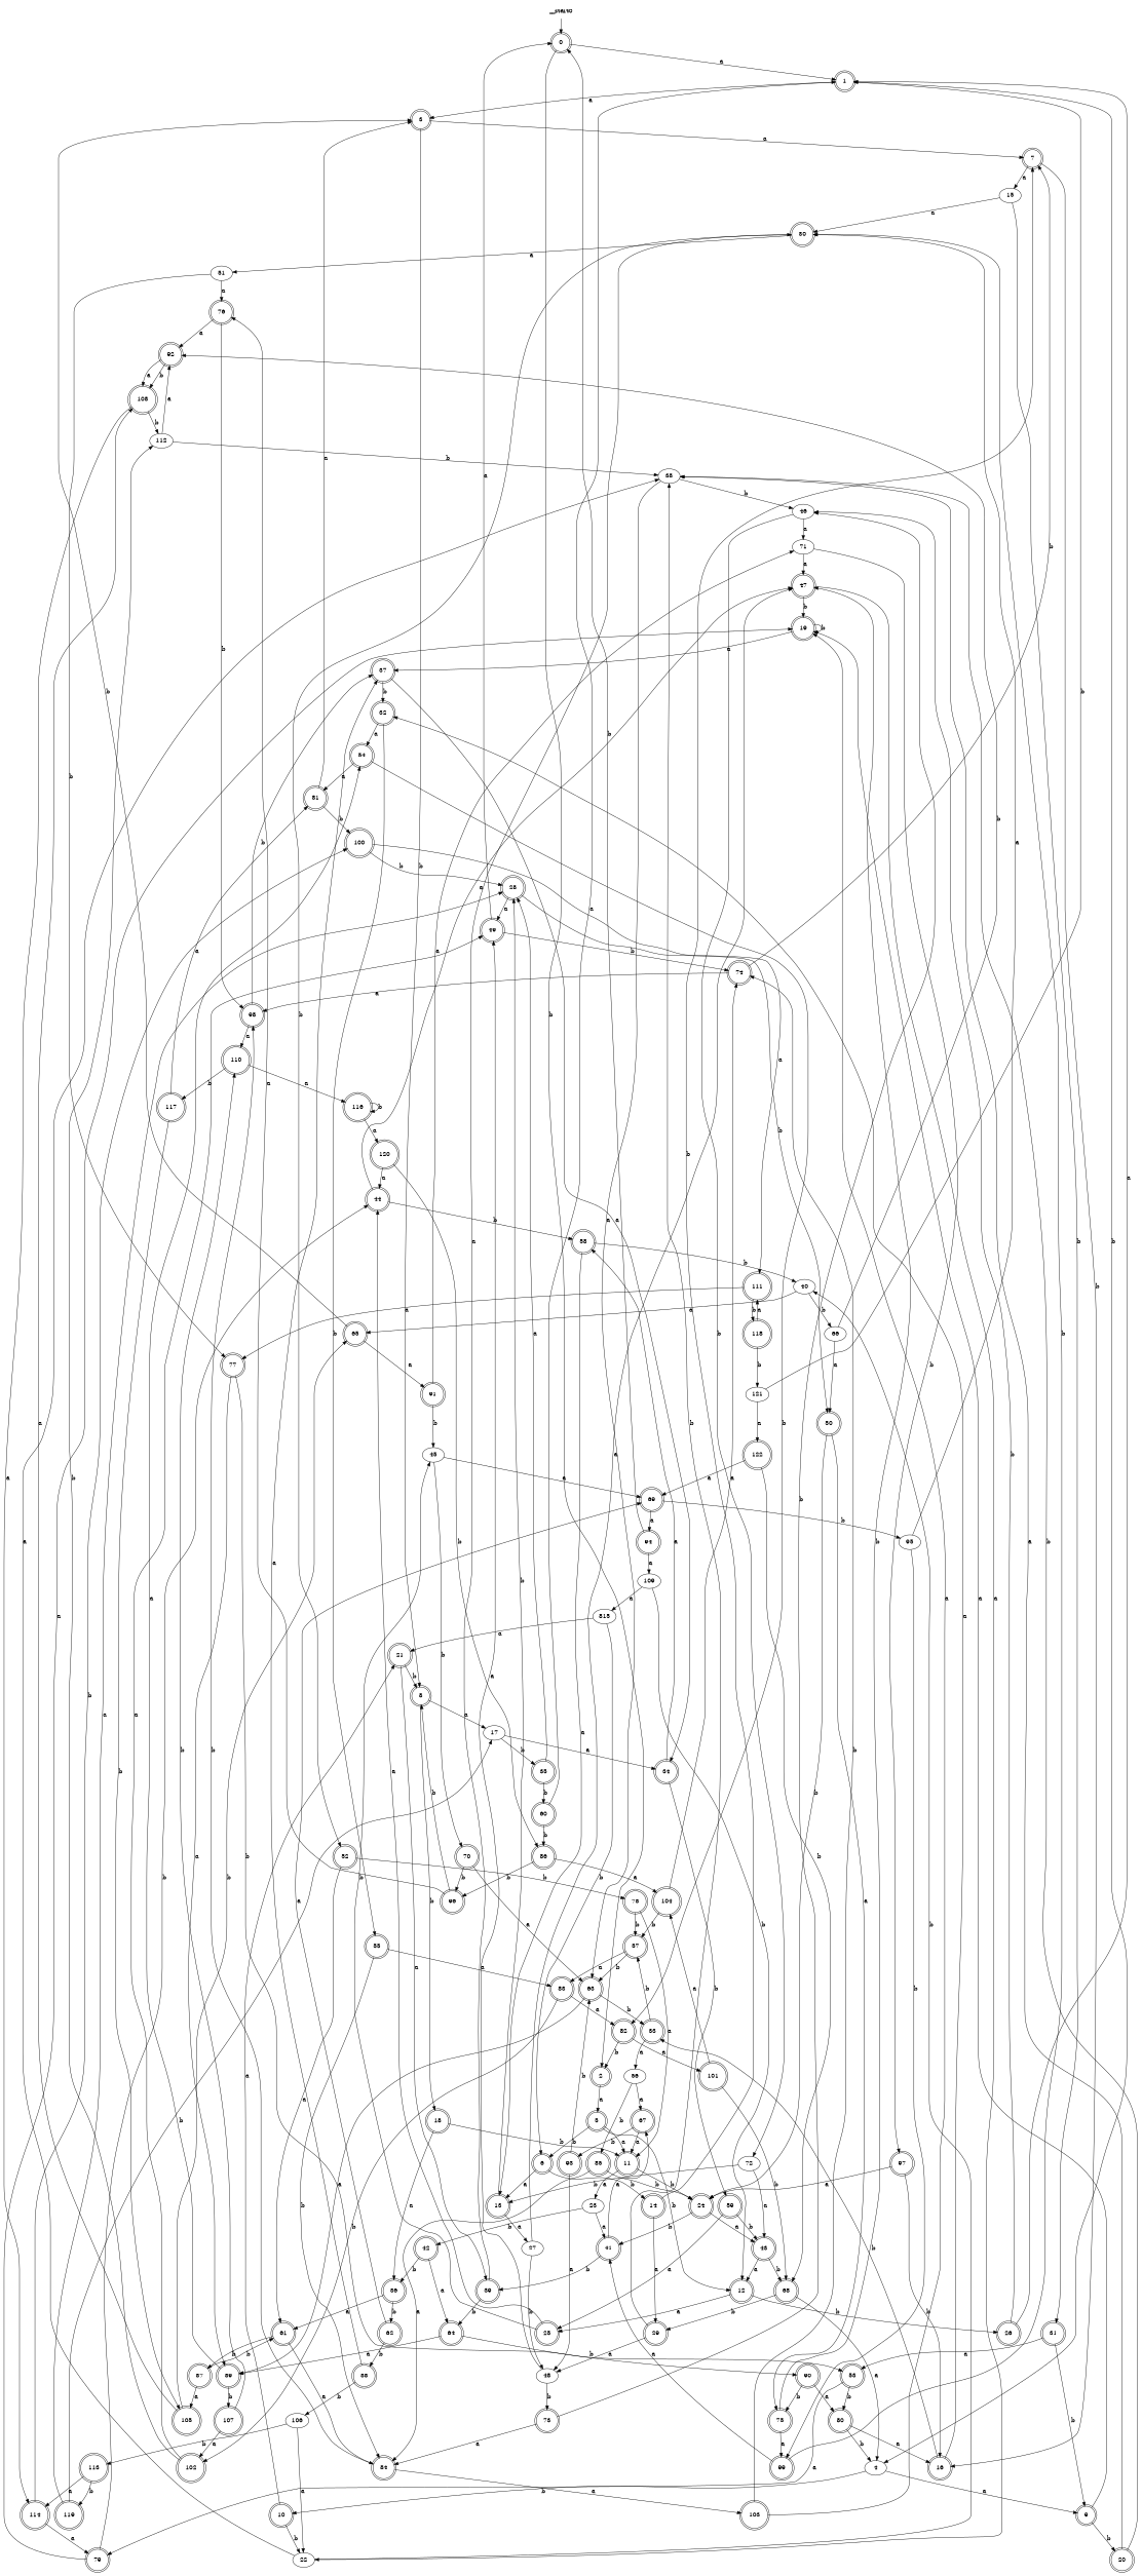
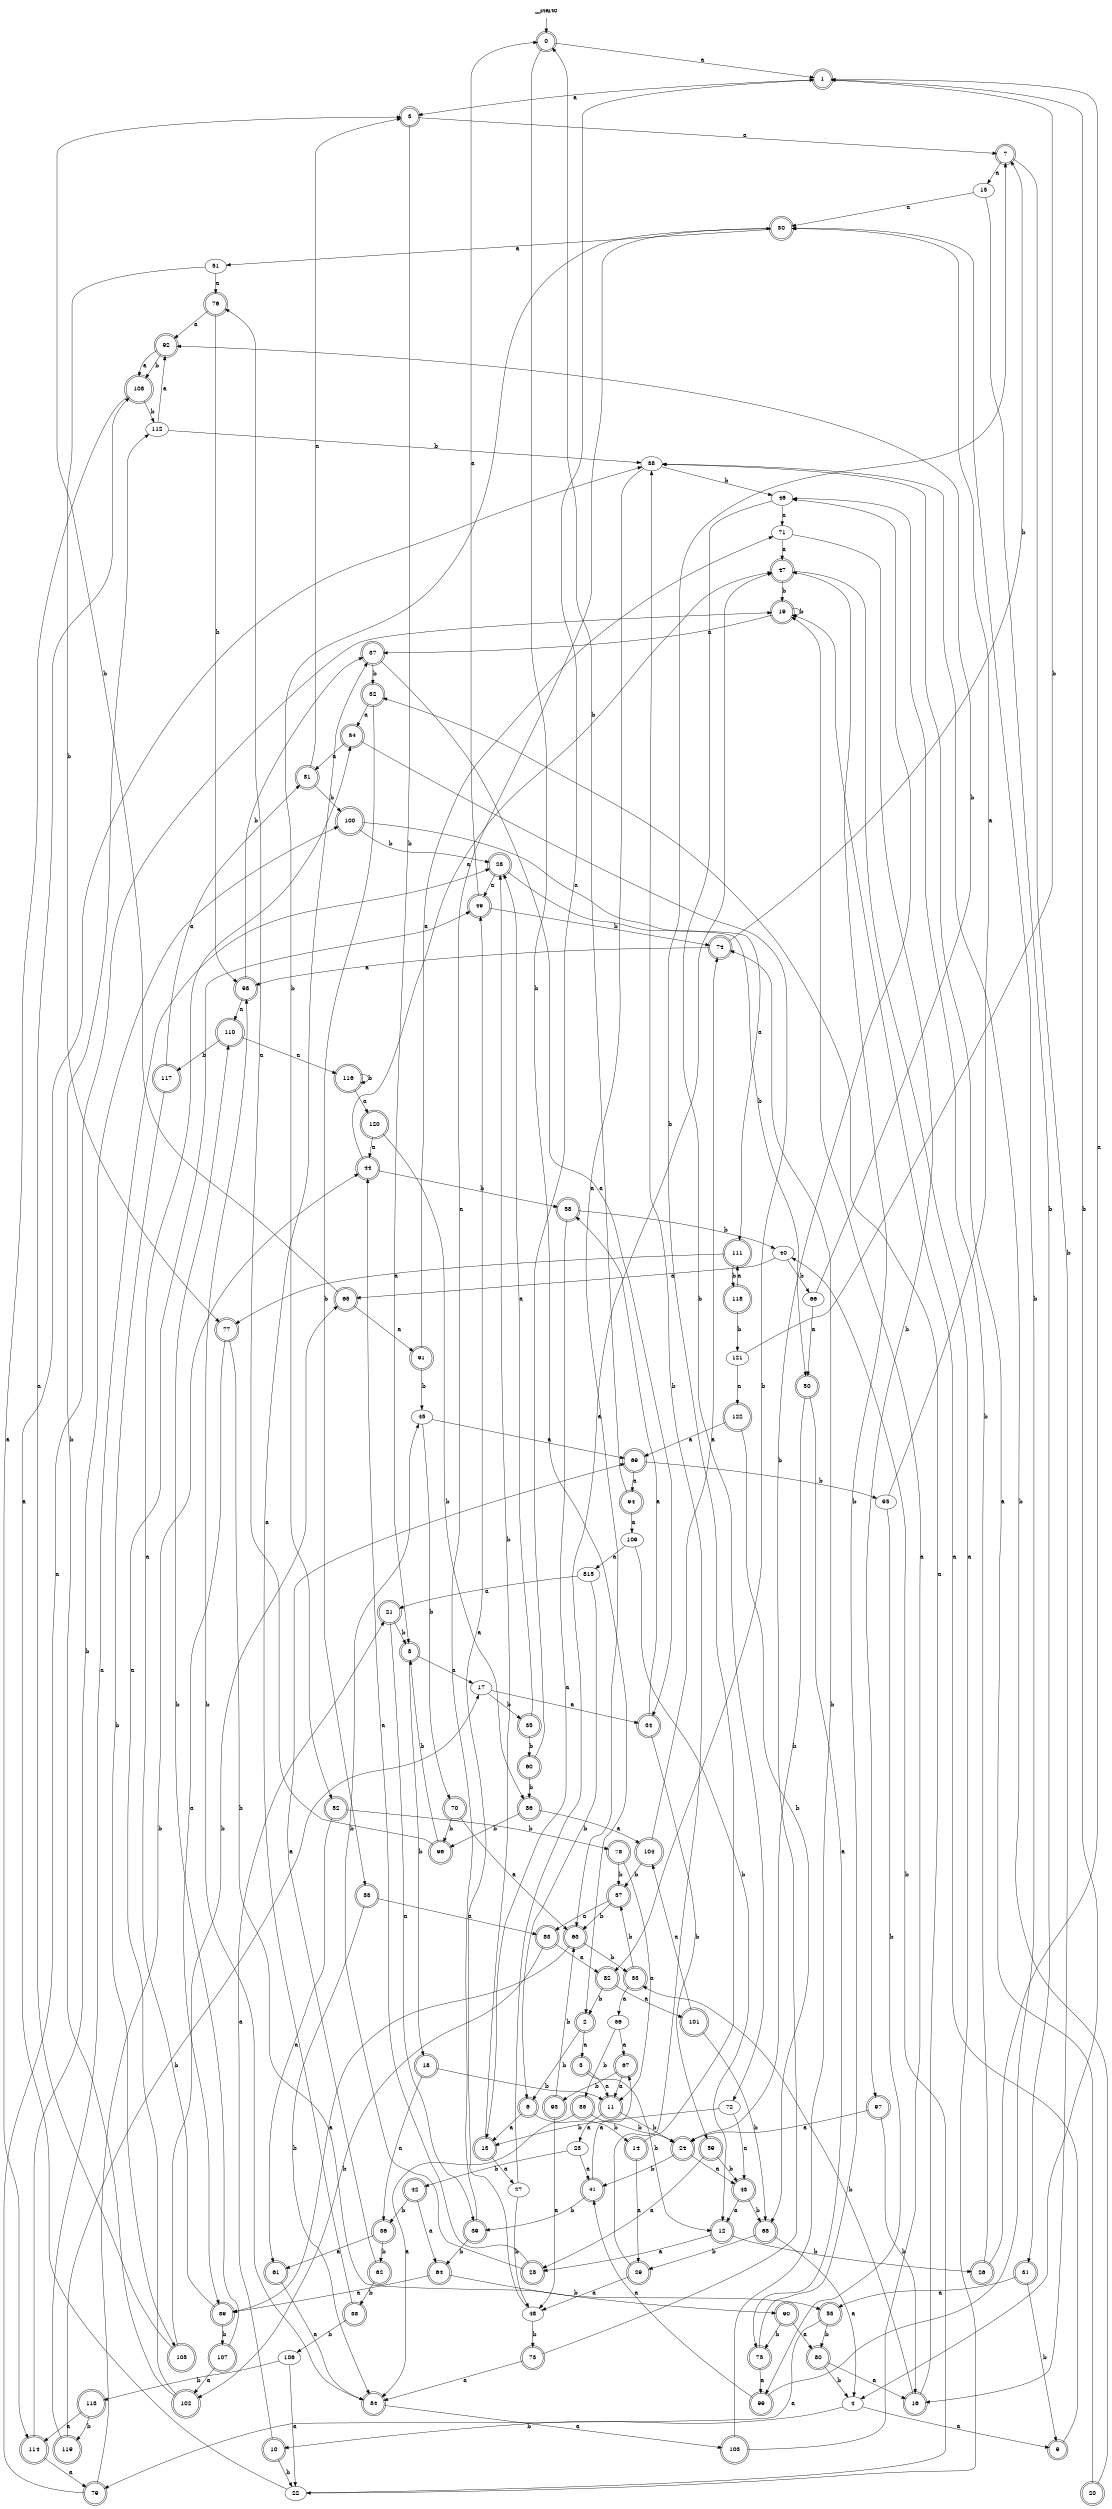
  digraph {
    node [shape=doublecircle]
    __start0 [shape=none]
    0
    1
    2
    3
    4 [shape=""]
    5
    6
    7
    8
    9
    10
    11
    12
    13
    14
    15 [shape=""]
    16
    17 [shape=""]
    18
    19
    20
    21
    22 [shape=""]
    23 [shape=""]
    24
    25
    26
    27 [shape=""]
    28
    29
    30
    31
    32
    33
    34
    35
    36
    37
    38 [shape=""]
    39
    40 [shape=""]
    41
    42
    43
    44
    45 [shape=""]
    46 [shape=""]
    47
    48 [shape=""]
    49
    50
    51 [shape=""]
    52
    53
    54
    55
    56 [shape=""]
    57
    58
    59
    60
    61
    62
    63
    64
    65
    66 [shape=""]
    67
    68
    69
    70
    71 [shape=""]
    72 [shape=""]
    73
    74
    75
    76
    77
    78
    79
    80
    81
    82
    83
    84
    85
    86
-   87
    88
    89
    90
    91
    92
    93
    94
    95 [shape=""]
    96
    97
    98
    99
    100
    101
    102
    103
    104
    105
    106 [shape=""]
    107
    108
    109 [shape=""]
    110
    111
    112 [shape=""]
    113
    114
    n117 [label=815 shape=""]
    116
    117
    118
    119
    120
    121 [shape=""]
    122
    __start0 -> 0
    0 -> 1 [label=a]
    0 -> 2 [label=b]
    1 -> 3 [label=a]
    1 -> 4 [label=b]
    2 -> 5 [label=a]
-   5 -> 6 [label=b]
+   2 -> 6 [label=b]
    3 -> 7 [label=a]
    3 -> 8 [label=b]
    4 -> 9 [label=a]
    4 -> 10 [label=b]
    5 -> 11 [label=a]
    5 -> 12 [label=b]
    6 -> 13 [label=a]
    6 -> 14 [label=b]
    7 -> 15 [label=a]
    7 -> 16 [label=b]
    8 -> 17 [label=a]
    8 -> 18 [label=b]
    9 -> 19 [label=a]
-   9 -> 20 [label=b]
    10 -> 21 [label=a]
    10 -> 22 [label=b]
    11 -> 23 [label=a]
    11 -> 24 [label=b]
    12 -> 25 [label=a]
    12 -> 26 [label=b]
    13 -> 27 [label=a]
    13 -> 28 [label=b]
    14 -> 7 [label=b]
    14 -> 29 [label=a]
    15 -> 30 [label=a]
    15 -> 31 [label=b]
    16 -> 32 [label=a]
    16 -> 33 [label=b]
    17 -> 34 [label=a]
    17 -> 35 [label=b]
    18 -> 11 [label=b]
    18 -> 36 [label=a]
    19 -> 19 [label=b]
    19 -> 37 [label=a]
    20 -> 38 [label=a]
    20 -> 38 [label=b]
    21 -> 8 [label=b]
    21 -> 39 [label=a]
    22 -> 38 [label=a]
    22 -> 40 [label=b]
    23 -> 41 [label=a]
    23 -> 42 [label=b]
    24 -> 41 [label=b]
    24 -> 43 [label=a]
    25 -> 44 [label=a]
    25 -> 45 [label=b]
    26 -> 1 [label=a]
    26 -> 46 [label=b]
    27 -> 47 [label=a]
    27 -> 48 [label=b]
    28 -> 49 [label=a]
    28 -> 50 [label=b]
    29 -> 38 [label=b]
    29 -> 48 [label=a]
    30 -> 51 [label=a]
    30 -> 52 [label=b]
    31 -> 9 [label=b]
    31 -> 53 [label=a]
    32 -> 54 [label=a]
    32 -> 55 [label=b]
    33 -> 56 [label=a]
    33 -> 57 [label=b]
    34 -> 58 [label=a]
    34 -> 59 [label=b]
    35 -> 28 [label=a]
    35 -> 60 [label=b]
    36 -> 61 [label=a]
    36 -> 62 [label=b]
    37 -> 32 [label=b]
    37 -> 34 [label=a]
    38 -> 46 [label=b]
    38 -> 63 [label=a]
    39 -> 30 [label=a]
    39 -> 64 [label=b]
    40 -> 65 [label=a]
    40 -> 66 [label=b]
    41 -> 39 [label=b]
    41 -> 67 [label=a]
    42 -> 36 [label=b]
    42 -> 64 [label=a]
    43 -> 12 [label=a]
    43 -> 68 [label=b]
    44 -> 47 [label=a]
    44 -> 58 [label=b]
    45 -> 69 [label=a]
    45 -> 70 [label=b]
    46 -> 71 [label=a]
    46 -> 72 [label=b]
    47 -> 19 [label=b]
    47 -> 22 [label=a]
    48 -> 49 [label=a]
    48 -> 73 [label=b]
    49 -> 0 [label=a]
    49 -> 74 [label=b]
    50 -> 24 [label=b]
    50 -> 75 [label=a]
    51 -> 76 [label=a]
    51 -> 77 [label=b]
    52 -> 61 [label=a]
    52 -> 78 [label=b]
    53 -> 79 [label=a]
    53 -> 80 [label=b]
    54 -> 81 [label=a]
    54 -> 82 [label=b]
    55 -> 83 [label=a]
    55 -> 84 [label=b]
    56 -> 67 [label=a]
    56 -> 85 [label=b]
    57 -> 63 [label=b]
    57 -> 83 [label=a]
    58 -> 13 [label=a]
    58 -> 40 [label=b]
    59 -> 25 [label=a]
    59 -> 43 [label=b]
    60 -> 1 [label=a]
    60 -> 86 [label=b]
    61 -> 84 [label=a]
-   61 -> 87 [label=b]
    62 -> 69 [label=a]
    62 -> 88 [label=b]
    63 -> 33 [label=b]
    63 -> 89 [label=a]
    64 -> 89 [label=a]
    64 -> 90 [label=b]
    65 -> 3 [label=b]
    65 -> 91 [label=a]
    66 -> 50 [label=a]
    66 -> 92 [label=b]
    67 -> 11 [label=a]
    67 -> 93 [label=b]
    68 -> 4 [label=a]
    68 -> 29 [label=b]
    69 -> 94 [label=a]
    69 -> 95 [label=b]
    70 -> 63 [label=a]
    70 -> 96 [label=b]
    71 -> 47 [label=a]
    71 -> 97 [label=b]
    72 -> 13 [label=b]
    72 -> 43 [label=a]
    73 -> 46 [label=b]
    73 -> 84 [label=a]
    74 -> 7 [label=b]
    74 -> 98 [label=a]
    75 -> 47 [label=b]
    75 -> 99 [label=a]
    76 -> 92 [label=a]
    76 -> 98 [label=b]
    77 -> 53 [label=b]
    77 -> 89 [label=a]
    78 -> 11 [label=a]
    78 -> 57 [label=b]
    79 -> 19 [label=a]
    79 -> 44 [label=b]
    80 -> 4 [label=b]
    80 -> 16 [label=a]
    81 -> 3 [label=a]
    81 -> 100 [label=b]
    82 -> 2 [label=b]
    82 -> 101 [label=a]
    83 -> 82 [label=a]
    83 -> 102 [label=b]
    84 -> 98 [label=b]
    84 -> 103 [label=a]
    85 -> 24 [label=b]
    85 -> 84 [label=a]
    86 -> 96 [label=b]
    86 -> 104 [label=a]
-   87 -> 61 [label=b]
-   87 -> 105 [label=a]
    88 -> 37 [label=a]
    88 -> 106 [label=b]
    89 -> 54 [label=a]
    89 -> 107 [label=b]
    90 -> 75 [label=b]
    90 -> 80 [label=a]
    91 -> 45 [label=b]
    91 -> 71 [label=a]
    92 -> 108 [label=a]
    92 -> 108 [label=b]
    93 -> 48 [label=a]
    93 -> 63 [label=b]
    94 -> 0 [label=b]
    94 -> 109 [label=a]
    95 -> 30 [label=a]
    95 -> 99 [label=b]
    96 -> 8 [label=b]
    96 -> 76 [label=a]
    97 -> 16 [label=b]
    97 -> 24 [label=a]
    98 -> 37 [label=b]
    98 -> 110 [label=a]
    99 -> 30 [label=b]
    99 -> 41 [label=a]
    100 -> 28 [label=b]
    100 -> 111 [label=a]
    101 -> 68 [label=b]
    101 -> 104 [label=a]
    102 -> 49 [label=a]
    102 -> 112 [label=b]
    103 -> 19 [label=a]
    103 -> 74 [label=b]
    104 -> 57 [label=b]
    104 -> 74 [label=a]
    105 -> 65 [label=b]
    105 -> 108 [label=a]
    106 -> 22 [label=a]
    106 -> 113 [label=b]
    107 -> 102 [label=a]
    107 -> 110 [label=b]
    108 -> 112 [label=b]
    108 -> 114 [label=a]
    109 -> 12 [label=b]
    109 -> n117 [label=a]
    110 -> 116 [label=a]
    110 -> 117 [label=b]
    111 -> 77 [label=a]
    111 -> 118 [label=b]
    112 -> 38 [label=b]
    112 -> 92 [label=a]
    113 -> 114 [label=a]
    113 -> 119 [label=b]
    114 -> 79 [label=a]
    114 -> 100 [label=b]
    n117 -> 6 [label=b]
    n117 -> 21 [label=a]
    116 -> 116 [label=b]
    116 -> 120 [label=a]
    117 -> 81 [label=a]
    117 -> 105 [label=b]
    118 -> 111 [label=a]
    118 -> 121 [label=b]
    119 -> 17 [label=b]
    119 -> 28 [label=a]
    120 -> 44 [label=a]
    120 -> 86 [label=b]
    121 -> 1 [label=b]
    121 -> 122 [label=a]
    122 -> 68 [label=b]
    122 -> 69 [label=a]
  }
